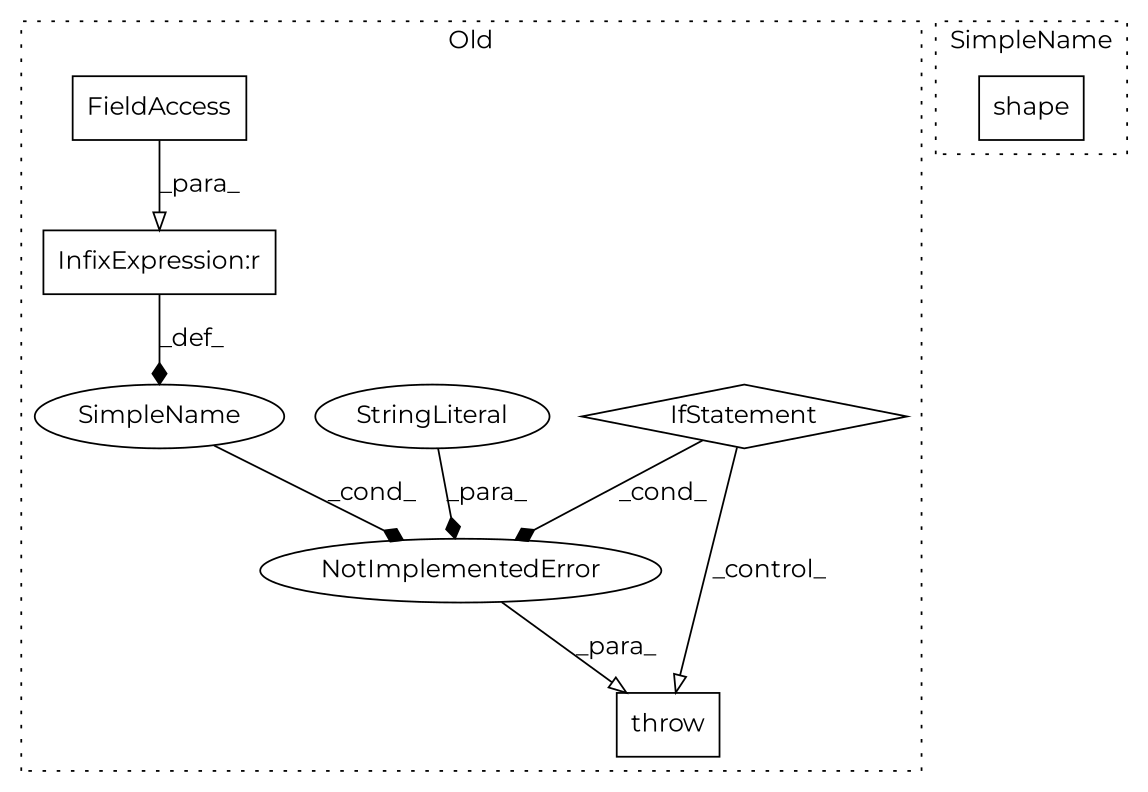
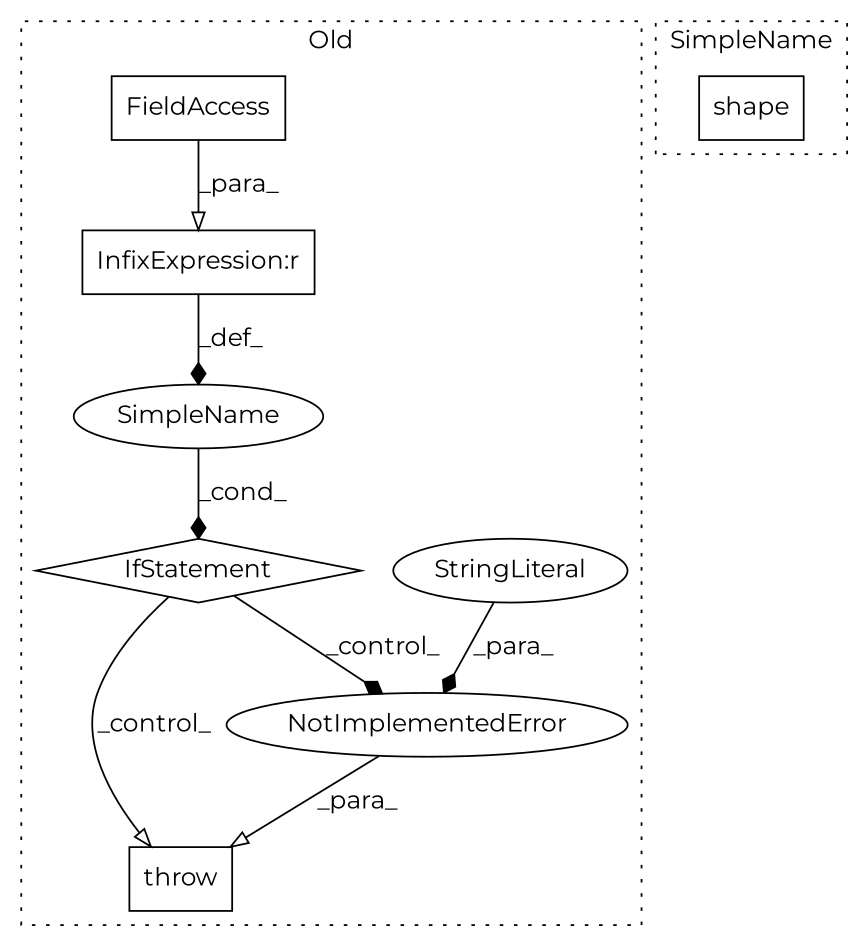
  digraph {
    fontname=Montserrat
    node [a=32 fontname=Montserrat shape=box]
    edge [arrowhead=diamond fontname=Montserrat]
    n1 [l="20,1" label=NotImplementedError s="16456,16529" shape=ellipse]
    n2 [a=53 l=6 label=throw s=16450]
    n3 [a=45 l=53 label=StringLiteral s=16476 shape=ellipse]
    n4 [a=25 l="4,2" label=IfStatement s="16410,16438" shape=diamond]
    n5 [a=42 label=SimpleName shape=ellipse]
    n6 [a=27 l=4 label="InfixExpression:r" s=16433]
    n7 [a=22 l=19 label=FieldAccess s=16414]
    n8 [l="6,1" label=shape s="17092,17099"]
    subgraph cluster_1 {
      label=Old
      style=dotted
      n1
      n2
      n3
      n4
      n5
      n6
      n7
    }
    subgraph cluster_2 {
      label=SimpleName
      style=dotted
      n8
    }
    n1 -> n2 [arrowhead=onormal label=_para_]
    n3 -> n1 [label=_para_]
-   n4 -> n1 [label=_cond_]
+   n4 -> n1 [label=_control_]
    n4 -> n2 [arrowhead=onormal label=_control_]
-   n5 -> n1 [label=_cond_]
+   n5 -> n4 [label=_cond_]
    n6 -> n5 [label=_def_]
    n7 -> n6 [arrowhead=onormal label=_para_]
  }
